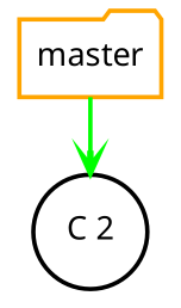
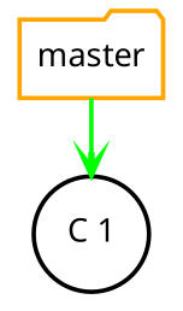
  digraph {
    rankdir=TB
    splines=line
    fontname="Noto Sans"
    node [fontsize=15.0 group=master style=bold fontname="Noto Sans"]
    master [color=orange shape=folder]
-   n2 [label="C 2" shape=circle]
+   n2 [label="C 1" shape=circle]
    master -> n2 [arrowhead=open color=green style=bold fontname="Noto Sans"]
  }
